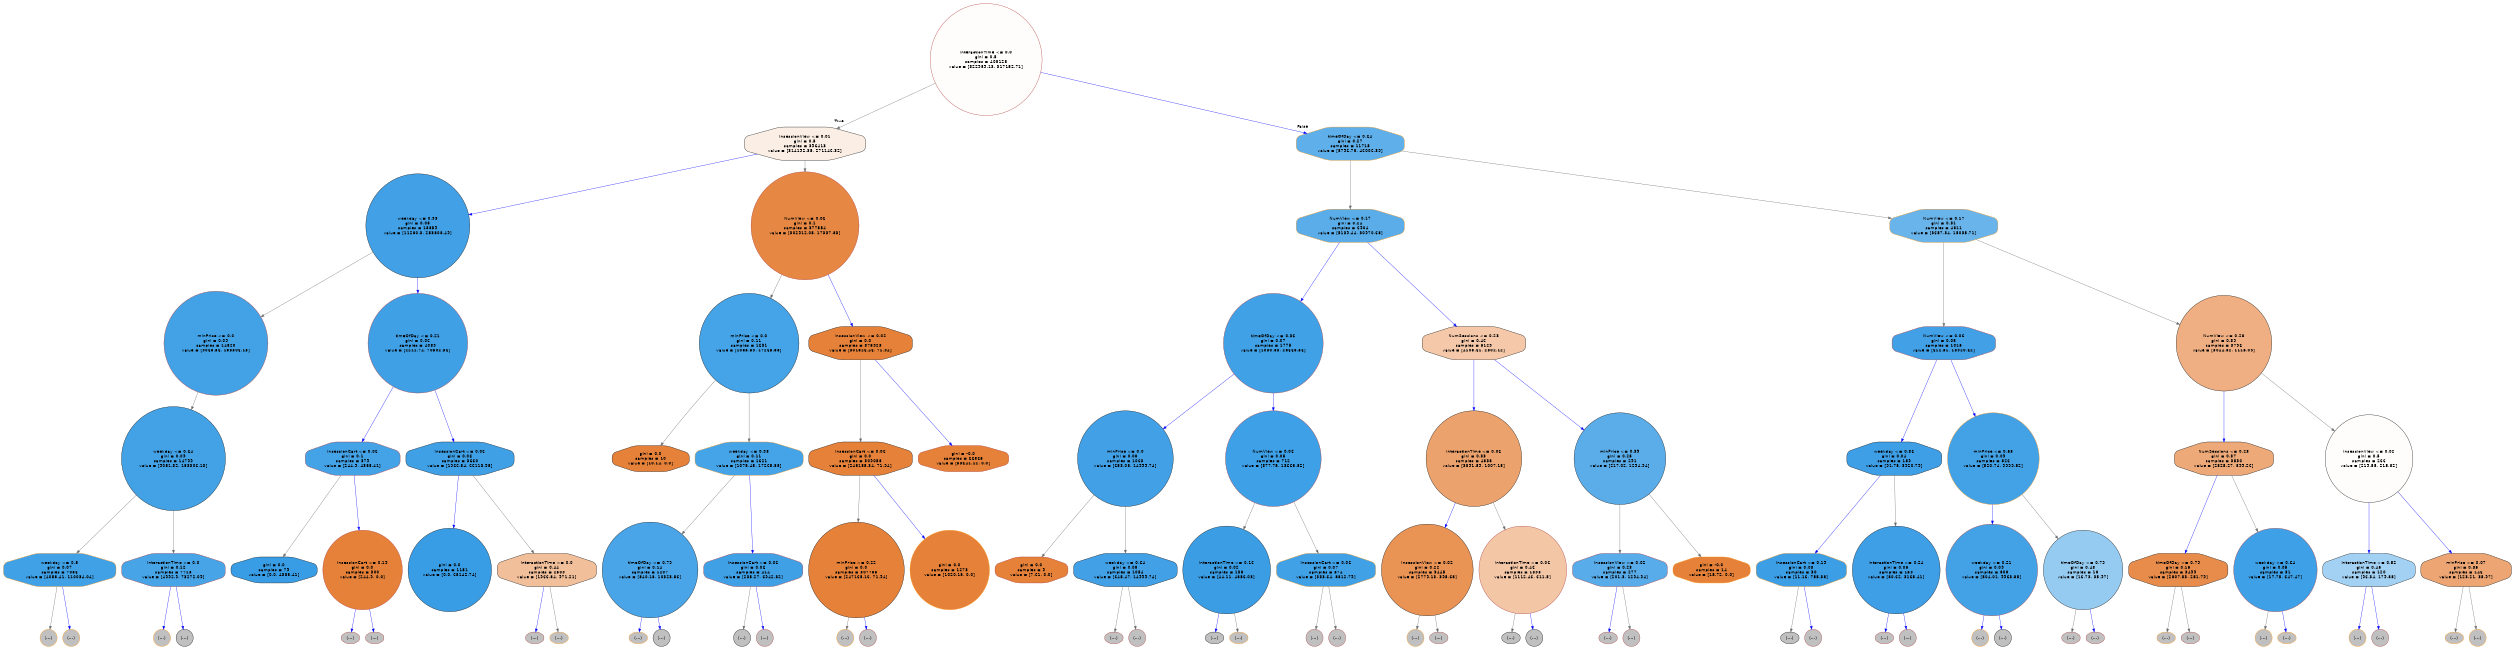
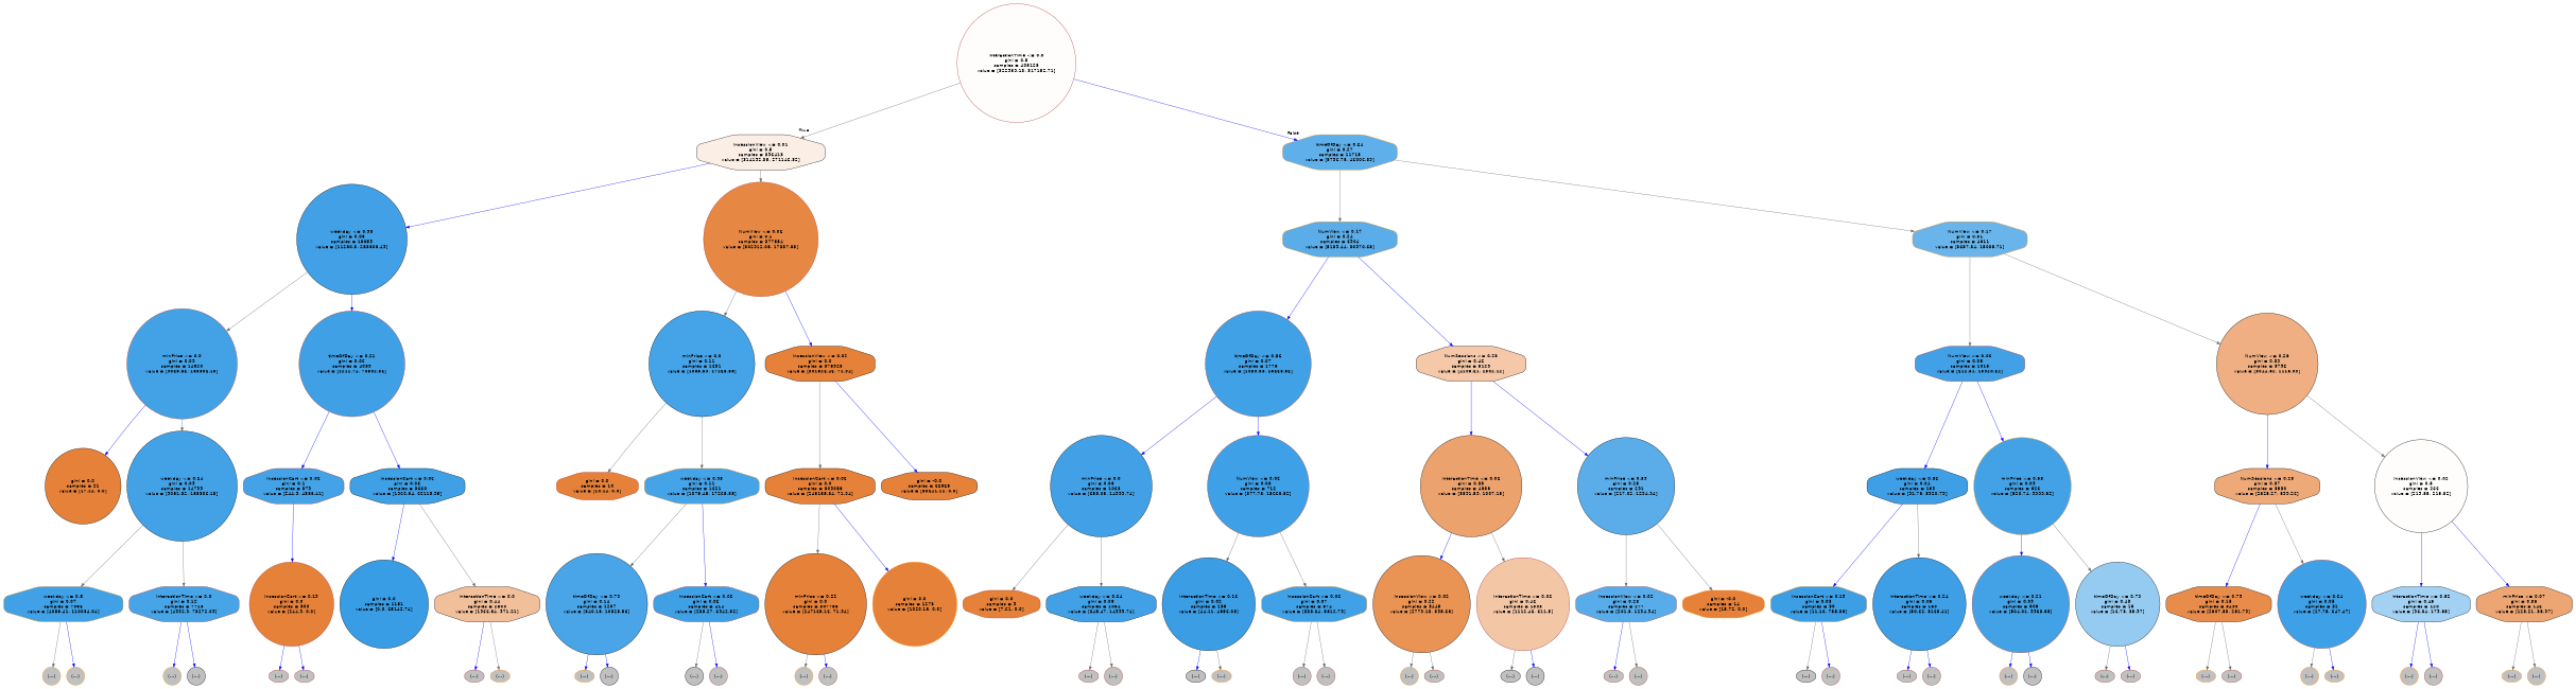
  digraph {
    node [color=brown fillcolor="#C0C0C0" fontname=helvetica shape=circle style="filled, rounded"]
    edge [color=gray40 fontname=helvetica]
    n1 [fillcolor="#fffdfb" label="interactionTime <= 0.0\ngini = 0.5\nsamples = 408128\nvalue = [322989.13, 317152.71]"]
    n2 [color=black fillcolor="#fbeee4" label="InsessionView <= 0.01\ngini = 0.5\nsamples = 396413\nvalue = [314192.35, 271146.32]" shape=octagon]
    n3 [color=darkorange fillcolor="#5fb0ea" label="timeOfDay <= 0.64\ngini = 0.27\nsamples = 11715\nvalue = [8796.78, 46006.39]" shape=octagon]
    n4 [color=black fillcolor="#42a1e6" label="weekday <= 0.93\ngini = 0.08\nsamples = 18859\nvalue = [11280.3, 253808.49]"]
    n5 [fillcolor="#e68844" label="NumView <= 0.06\ngini = 0.1\nsamples = 377554\nvalue = [302912.05, 17337.83]"]
    n6 [color=darkorange fillcolor="#5aade9" label="NumView <= 0.17\ngini = 0.24\nsamples = 6904\nvalue = [5139.44, 30970.68]" shape=octagon]
    n7 [color=darkorange fillcolor="#69b5eb" label="NumView <= 0.17\ngini = 0.31\nsamples = 4811\nvalue = [3657.34, 15035.71]" shape=octagon]
    n8 [fillcolor="#43a2e6" label="minPrice <= 0.0\ngini = 0.09\nsamples = 14820\nvalue = [9068.56, 183306.13]"]
    n9 [fillcolor="#3fa0e6" label="timeOfDay <= 0.21\ngini = 0.06\nsamples = 4039\nvalue = [2211.74, 70502.36]"]
    n10 [color=black fillcolor="#45a3e7" label="minPrice <= 0.0\ngini = 0.11\nsamples = 1631\nvalue = [1085.59, 17265.88]"]
    n11 [color=black fillcolor="#e58139" label="InsessionView <= 0.02\ngini = 0.0\nsamples = 375923\nvalue = [301826.46, 71.94]" shape=octagon]
+   n12 [color=black fillcolor="#e58139" label="gini = 0.0\nsamples = 21\nvalue = [17.24, 0.0]"]
    n13 [color=black fillcolor="#43a2e6" label="weekday <= 0.64\ngini = 0.09\nsamples = 14799\nvalue = [9051.32, 183306.13]"]
    n14 [fillcolor="#44a2e6" label="InsessionCart <= 0.06\ngini = 0.1\nsamples = 379\nvalue = [244.9, 4388.41]" shape=octagon]
    n15 [color=black fillcolor="#3fa0e6" label="InsessionCart <= 0.06\ngini = 0.06\nsamples = 3660\nvalue = [1966.84, 66113.95]" shape=octagon]
    n16 [color=darkorange fillcolor="#40a1e6" label="weekday <= 0.5\ngini = 0.07\nsamples = 7086\nvalue = [4058.41, 110034.04]" shape=octagon]
    n17 [fillcolor="#46a4e7" label="interactionTime <= 0.0\ngini = 0.12\nsamples = 7713\nvalue = [4992.9, 73272.09]" shape=octagon]
    n18 [color=darkorange label="(...)"]
    n19 [color=darkorange label="(...)"]
    n20 [color=darkorange label="(...)"]
    n21 [color=black label="(...)"]
-   n22 [color=black fillcolor="#399de5" label="gini = 0.0\nsamples = 79\nvalue = [0.0, 4388.41]" shape=octagon]
    n23 [fillcolor="#e58139" label="InsessionCart <= 0.19\ngini = 0.0\nsamples = 300\nvalue = [244.9, 0.0]"]
    n24 [color=black fillcolor="#399de5" label="gini = 0.0\nsamples = 1151\nvalue = [0.0, 65142.74]"]
    n25 [color=black fillcolor="#f2bf9b" label="interactionTime <= 0.0\ngini = 0.44\nsamples = 2509\nvalue = [1966.84, 971.21]" shape=octagon]
    n26 [label="(...)" shape=octagon]
    n27 [label="(...)" shape=octagon]
    n28 [label="(...)" shape=octagon]
    n29 [color=darkorange label="(...)" shape=octagon]
-   n30 [color=black fillcolor="#e58139" label="gini = 0.0\nsamples = 10\nvalue = [10.14, 0.0]" shape=octagon]
+   n30 [fillcolor="#e58139" label="gini = 0.0\nsamples = 10\nvalue = [10.14, 0.0]" shape=octagon]
    n31 [color=darkorange fillcolor="#45a3e7" label="weekday <= 0.93\ngini = 0.11\nsamples = 1621\nvalue = [1075.45, 17265.88]" shape=octagon]
    n32 [color=black fillcolor="#e58139" label="InsessionCart <= 0.06\ngini = 0.0\nsamples = 309058\nvalue = [248185.34, 71.94]" shape=octagon]
-   n33 [fillcolor="#e58139" label="gini = -0.0\nsamples = 66865\nvalue = [53641.12, 0.0]" shape=octagon]
+   n33 [color=black fillcolor="#e58139" label="gini = -0.0\nsamples = 66865\nvalue = [53641.12, 0.0]" shape=octagon]
    n34 [color=black fillcolor="#49a5e7" label="timeOfDay <= 0.79\ngini = 0.14\nsamples = 1207\nvalue = [840.18, 10323.56]"]
    n35 [fillcolor="#40a0e6" label="InsessionCart <= 0.06\ngini = 0.06\nsamples = 414\nvalue = [235.27, 6942.32]" shape=octagon]
    n36 [color=darkorange label="(...)" shape=octagon]
    n37 [color=black label="(...)"]
    n38 [color=black label="(...)"]
    n39 [label="(...)"]
    n40 [color=black fillcolor="#e58139" label="minPrice <= 0.22\ngini = 0.0\nsamples = 307785\nvalue = [247165.16, 71.94]"]
    n41 [color=darkorange fillcolor="#e58139" label="gini = 0.0\nsamples = 1273\nvalue = [1020.18, 0.0]"]
    n42 [color=darkorange label="(...)"]
    n43 [label="(...)"]
    n44 [fillcolor="#40a1e6" label="timeOfDay <= 0.36\ngini = 0.07\nsamples = 1775\nvalue = [1030.83, 28668.56]"]
    n45 [color=black fillcolor="#f4c8a8" label="NumSessions <= 0.23\ngini = 0.46\nsamples = 5129\nvalue = [4108.61, 2302.12]" shape=octagon]
    n46 [fillcolor="#42a1e6" label="NumView <= 0.06\ngini = 0.08\nsamples = 1015\nvalue = [612.51, 13920.62]" shape=octagon]
    n47 [color=black fillcolor="#efaf82" label="NumView <= 0.28\ngini = 0.39\nsamples = 3796\nvalue = [3044.82, 1115.09]"]
    n48 [color=black fillcolor="#42a1e6" label="minPrice <= 0.0\ngini = 0.08\nsamples = 1063\nvalue = [653.08, 14999.74]"]
    n49 [fillcolor="#3ea0e6" label="NumView <= 0.06\ngini = 0.05\nsamples = 712\nvalue = [377.75, 13668.82]"]
    n50 [color=black fillcolor="#eca26c" label="interactionTime <= 0.06\ngini = 0.33\nsamples = 4838\nvalue = [3891.59, 1007.18]"]
    n51 [color=black fillcolor="#5aade9" label="minPrice <= 0.39\ngini = 0.25\nsamples = 291\nvalue = [217.02, 1294.94]"]
    n52 [fillcolor="#e58139" label="gini = 0.0\nsamples = 9\nvalue = [7.61, 0.0]" shape=octagon]
    n53 [color=black fillcolor="#42a1e6" label="weekday <= 0.64\ngini = 0.08\nsamples = 1054\nvalue = [645.47, 14999.74]" shape=octagon]
    n54 [color=black fillcolor="#3b9ee5" label="interactionTime <= 0.16\ngini = 0.02\nsamples = 138\nvalue = [44.11, 4856.03]"]
    n55 [color=darkorange fillcolor="#40a1e6" label="InsessionCart <= 0.06\ngini = 0.07\nsamples = 574\nvalue = [333.64, 8812.79]" shape=octagon]
    n56 [label="(...)" shape=octagon]
    n57 [label="(...)"]
    n58 [color=black label="(...)" shape=octagon]
    n59 [color=darkorange label="(...)" shape=octagon]
    n60 [label="(...)"]
    n61 [label="(...)"]
    n62 [color=black fillcolor="#e99355" label="InsessionView <= 0.02\ngini = 0.22\nsamples = 3445\nvalue = [2779.13, 395.68]"]
    n63 [fillcolor="#f3c6a6" label="interactionTime <= 0.06\ngini = 0.46\nsamples = 1393\nvalue = [1112.46, 611.5]"]
    n64 [fillcolor="#58ace9" label="InsessionView <= 0.02\ngini = 0.23\nsamples = 277\nvalue = [201.3, 1294.94]" shape=octagon]
    n65 [color=darkorange fillcolor="#e58139" label="gini = -0.0\nsamples = 14\nvalue = [15.72, 0.0]" shape=octagon]
    n66 [color=darkorange label="(...)"]
    n67 [label="(...)" shape=octagon]
    n68 [color=black label="(...)" shape=octagon]
    n69 [color=black label="(...)"]
    n70 [label="(...)" shape=octagon]
    n71 [label="(...)"]
    n72 [color=black fillcolor="#3e9fe6" label="weekday <= 0.36\ngini = 0.04\nsamples = 189\nvalue = [91.78, 3920.79]" shape=octagon]
    n73 [color=darkorange fillcolor="#43a2e6" label="minPrice <= 0.53\ngini = 0.09\nsamples = 826\nvalue = [520.74, 9999.82]"]
    n74 [color=black fillcolor="#eda978" label="NumSessions <= 0.23\ngini = 0.37\nsamples = 3530\nvalue = [2825.27, 899.26]" shape=octagon]
    n75 [color=black fillcolor="#fffdfc" label="InsessionView <= 0.02\ngini = 0.5\nsamples = 266\nvalue = [219.55, 215.82]"]
    n76 [color=darkorange fillcolor="#3c9ee5" label="InsessionCart <= 0.19\ngini = 0.03\nsamples = 30\nvalue = [11.16, 755.38]" shape=octagon]
    n77 [color=black fillcolor="#3e9fe6" label="interactionTime <= 0.24\ngini = 0.05\nsamples = 159\nvalue = [80.62, 3165.41]"]
    n78 [fillcolor="#43a2e6" label="weekday <= 0.21\ngini = 0.09\nsamples = 808\nvalue = [504.01, 9963.85]"]
    n79 [color=black fillcolor="#95cbf1" label="timeOfDay <= 0.79\ngini = 0.43\nsamples = 18\nvalue = [16.73, 35.97]"]
    n80 [color=black label="(...)" shape=octagon]
    n81 [label="(...)"]
    n82 [label="(...)" shape=octagon]
    n83 [label="(...)"]
    n84 [color=darkorange label="(...)"]
    n85 [color=black label="(...)"]
    n86 [label="(...)" shape=octagon]
    n87 [label="(...)" shape=octagon]
    n88 [color=black fillcolor="#e78c4b" label="timeOfDay <= 0.79\ngini = 0.15\nsamples = 3499\nvalue = [2807.53, 251.79]" shape=octagon]
    n89 [fillcolor="#3ea0e6" label="weekday <= 0.64\ngini = 0.05\nsamples = 31\nvalue = [17.75, 647.47]"]
    n90 [color=black fillcolor="#a3d1f3" label="interactionTime <= 0.52\ngini = 0.45\nsamples = 120\nvalue = [96.34, 179.85]" shape=octagon]
    n91 [color=black fillcolor="#eda673" label="minPrice <= 0.07\ngini = 0.35\nsamples = 146\nvalue = [123.21, 35.97]" shape=octagon]
    n92 [color=darkorange label="(...)" shape=octagon]
    n93 [label="(...)" shape=octagon]
    n94 [color=darkorange label="(...)"]
    n95 [color=darkorange label="(...)" shape=octagon]
    n96 [color=darkorange label="(...)"]
    n97 [label="(...)"]
    n98 [color=darkorange label="(...)" shape=octagon]
    n99 [color=darkorange label="(...)"]
    n1 -> n2 [headlabel=True labelangle=45 labeldistance=2.5]
    n1 -> n3 [color=blue headlabel=False labelangle=-45 labeldistance=2.5]
    n2 -> n4 [color=blue]
    n2 -> n5
    n3 -> n6
    n3 -> n7
    n4 -> n8
    n4 -> n9 [color=blue]
    n5 -> n10
    n5 -> n11 [color=blue]
    n6 -> n44 [color=blue]
    n6 -> n45 [color=blue]
    n7 -> n46
    n7 -> n47
+   n8 -> n12 [color=blue]
    n8 -> n13
    n9 -> n14 [color=blue]
    n9 -> n15 [color=blue]
    n10 -> n30
    n10 -> n31
    n11 -> n32
    n11 -> n33 [color=blue]
    n13 -> n16
    n13 -> n17
-   n14 -> n22
    n14 -> n23 [color=blue]
    n15 -> n24 [color=blue]
    n15 -> n25
    n16 -> n18
    n16 -> n19 [color=blue]
    n17 -> n20 [color=blue]
    n17 -> n21 [color=blue]
    n23 -> n26 [color=blue]
    n23 -> n27 [color=blue]
    n25 -> n28 [color=blue]
    n25 -> n29
    n31 -> n34
    n31 -> n35 [color=blue]
    n32 -> n40
    n32 -> n41 [color=blue]
    n34 -> n36 [color=blue]
    n34 -> n37 [color=blue]
    n35 -> n38
    n35 -> n39 [color=blue]
    n40 -> n42
    n40 -> n43 [color=blue]
    n44 -> n48 [color=blue]
    n44 -> n49 [color=blue]
    n45 -> n50 [color=blue]
    n45 -> n51 [color=blue]
    n46 -> n72 [color=blue]
    n46 -> n73 [color=blue]
    n47 -> n74 [color=blue]
    n47 -> n75
    n48 -> n52
    n48 -> n53
    n49 -> n54
    n49 -> n55
    n50 -> n62 [color=blue]
    n50 -> n63
    n51 -> n64
    n51 -> n65
    n53 -> n56
    n53 -> n57
    n54 -> n58 [color=blue]
    n54 -> n59
    n55 -> n60
    n55 -> n61
    n62 -> n66
    n62 -> n67
    n63 -> n68
    n63 -> n69 [color=blue]
    n64 -> n70 [color=blue]
    n64 -> n71
    n72 -> n76 [color=blue]
    n72 -> n77
    n73 -> n78 [color=blue]
    n73 -> n79
    n74 -> n88 [color=blue]
    n74 -> n89
    n75 -> n90 [color=blue]
    n75 -> n91 [color=blue]
    n76 -> n80
    n76 -> n81 [color=blue]
    n77 -> n82 [color=blue]
    n77 -> n83 [color=blue]
    n78 -> n84 [color=blue]
    n78 -> n85 [color=blue]
    n79 -> n86
    n79 -> n87 [color=blue]
    n88 -> n92
    n88 -> n93
    n89 -> n94
    n89 -> n95 [color=blue]
    n90 -> n96 [color=blue]
    n90 -> n97 [color=blue]
    n91 -> n98
    n91 -> n99
  }
